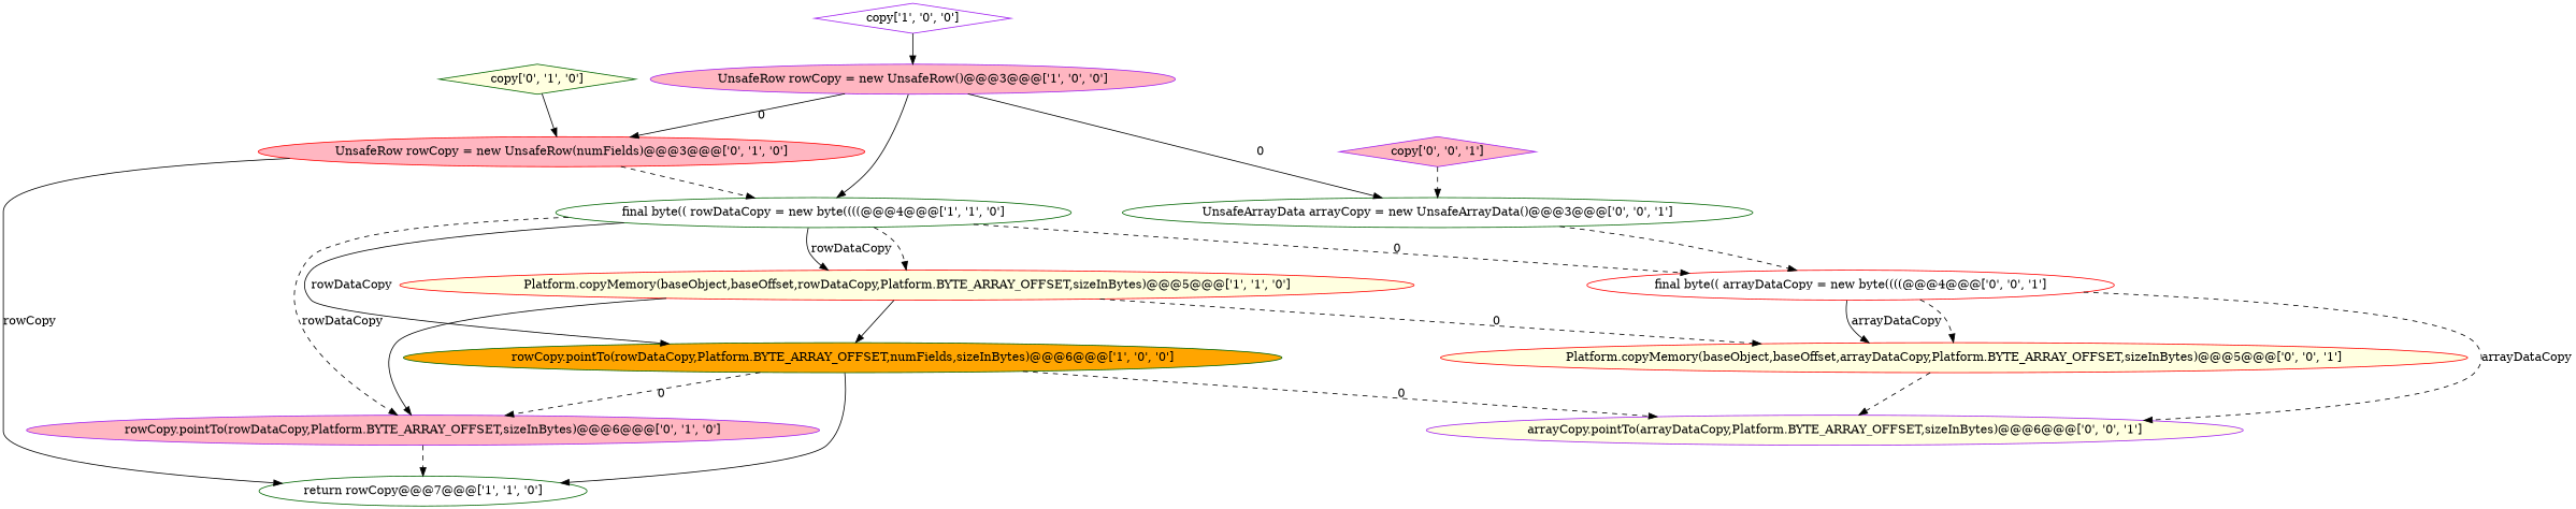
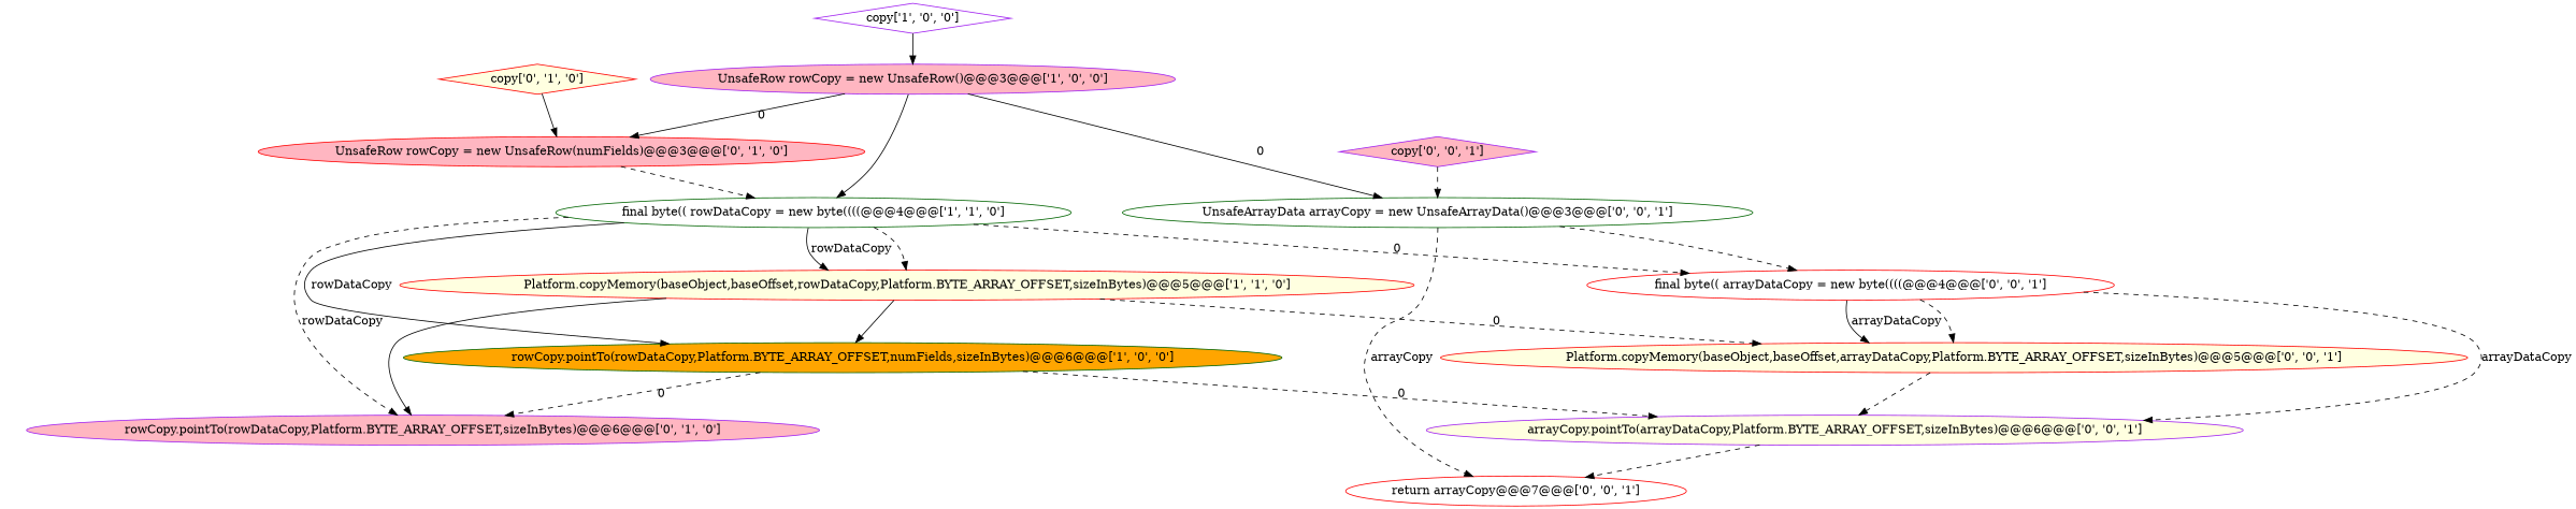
  digraph {
    node [color=red fillcolor=white shape=ellipse style=filled]
    edge [style=dashed]
    n1 [fillcolor=lightyellow label="Platform.copyMemory(baseObject,baseOffset,rowDataCopy,Platform.BYTE_ARRAY_OFFSET,sizeInBytes)@@@5@@@['1', '1', '0']"]
    n2 [color=darkgreen fillcolor=orange label="rowCopy.pointTo(rowDataCopy,Platform.BYTE_ARRAY_OFFSET,numFields,sizeInBytes)@@@6@@@['1', '0', '0']"]
    n3 [fillcolor=lightyellow label="Platform.copyMemory(baseObject,baseOffset,arrayDataCopy,Platform.BYTE_ARRAY_OFFSET,sizeInBytes)@@@5@@@['0', '0', '1']"]
    n4 [color=purple fillcolor=lightpink label="rowCopy.pointTo(rowDataCopy,Platform.BYTE_ARRAY_OFFSET,sizeInBytes)@@@6@@@['0', '1', '0']"]
-   n5 [color=darkgreen label="return rowCopy@@@7@@@['1', '1', '0']"]
    n6 [color=purple fillcolor=lightyellow label="arrayCopy.pointTo(arrayDataCopy,Platform.BYTE_ARRAY_OFFSET,sizeInBytes)@@@6@@@['0', '0', '1']"]
+   n7 [label="return arrayCopy@@@7@@@['0', '0', '1']"]
    n8 [color=purple fillcolor=lightpink label="copy['0', '0', '1']" shape=diamond]
    n9 [color=darkgreen label="UnsafeArrayData arrayCopy = new UnsafeArrayData()@@@3@@@['0', '0', '1']"]
    n10 [label="final byte(( arrayDataCopy = new byte((((@@@4@@@['0', '0', '1']"]
    n11 [color=purple label="copy['1', '0', '0']" shape=diamond]
    n12 [color=purple fillcolor=lightpink label="UnsafeRow rowCopy = new UnsafeRow()@@@3@@@['1', '0', '0']"]
    n13 [fillcolor=lightpink label="UnsafeRow rowCopy = new UnsafeRow(numFields)@@@3@@@['0', '1', '0']"]
    n14 [color=darkgreen label="final byte(( rowDataCopy = new byte((((@@@4@@@['1', '1', '0']"]
-   n15 [color=darkgreen fillcolor=lightyellow label="copy['0', '1', '0']" shape=diamond]
+   n15 [fillcolor=lightyellow label="copy['0', '1', '0']" shape=diamond]
    n1 -> n2 [style=solid]
    n1 -> n3 [label=0]
    n1 -> n4 [style=solid]
    n2 -> n4 [label=0]
-   n2 -> n5 [style=solid]
    n2 -> n6 [label=0]
    n3 -> n6
-   n4 -> n5
+   n6 -> n7
    n8 -> n9
+   n9 -> n7 [label=arrayCopy]
    n9 -> n10
    n10 -> n3 [label=arrayDataCopy style=solid]
    n10 -> n3
    n10 -> n6 [label=arrayDataCopy]
    n11 -> n12 [style=solid]
    n12 -> n9 [label=0 style=solid]
    n12 -> n13 [label=0 style=solid]
    n12 -> n14 [style=solid]
-   n13 -> n5 [label=rowCopy style=solid]
    n13 -> n14
    n14 -> n1
    n14 -> n1 [label=rowDataCopy style=solid]
    n14 -> n2 [label=rowDataCopy style=solid]
    n14 -> n4 [label=rowDataCopy]
    n14 -> n10 [label=0]
    n15 -> n13 [style=solid]
  }
